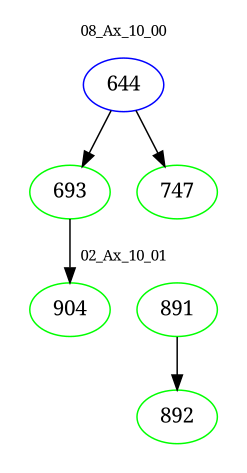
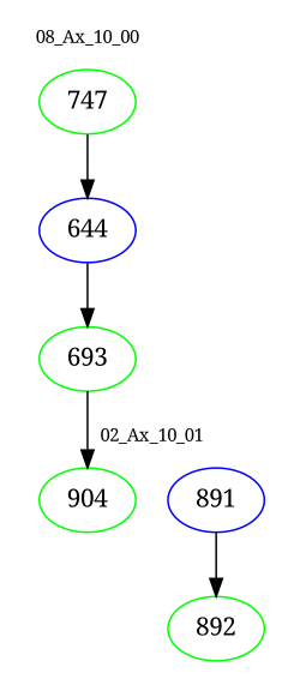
  digraph {
    fontname="Noto Serif"
    node [color=green fontname="Noto Serif"]
    edge [color=black fontname="Noto Serif"]
-   n1 [label=891]
+   n1 [color=blue label=891]
    n2 [label=904]
    n3 [label=892]
    n4 [color=blue label=644]
    n5 [label=693]
    n6 [label=747]
    subgraph cluster_1 {
      color=white
      fontsize=10
      label="02_Ax_10_01"
      n1
      n2
      n3
    }
    subgraph cluster_2 {
      color=white
      fontsize=10
      label="08_Ax_10_00"
      n4
      n5
      n6
    }
    n1 -> n3
    n4 -> n5
-   n4 -> n6
+   n6 -> n4
    n5 -> n2
  }
